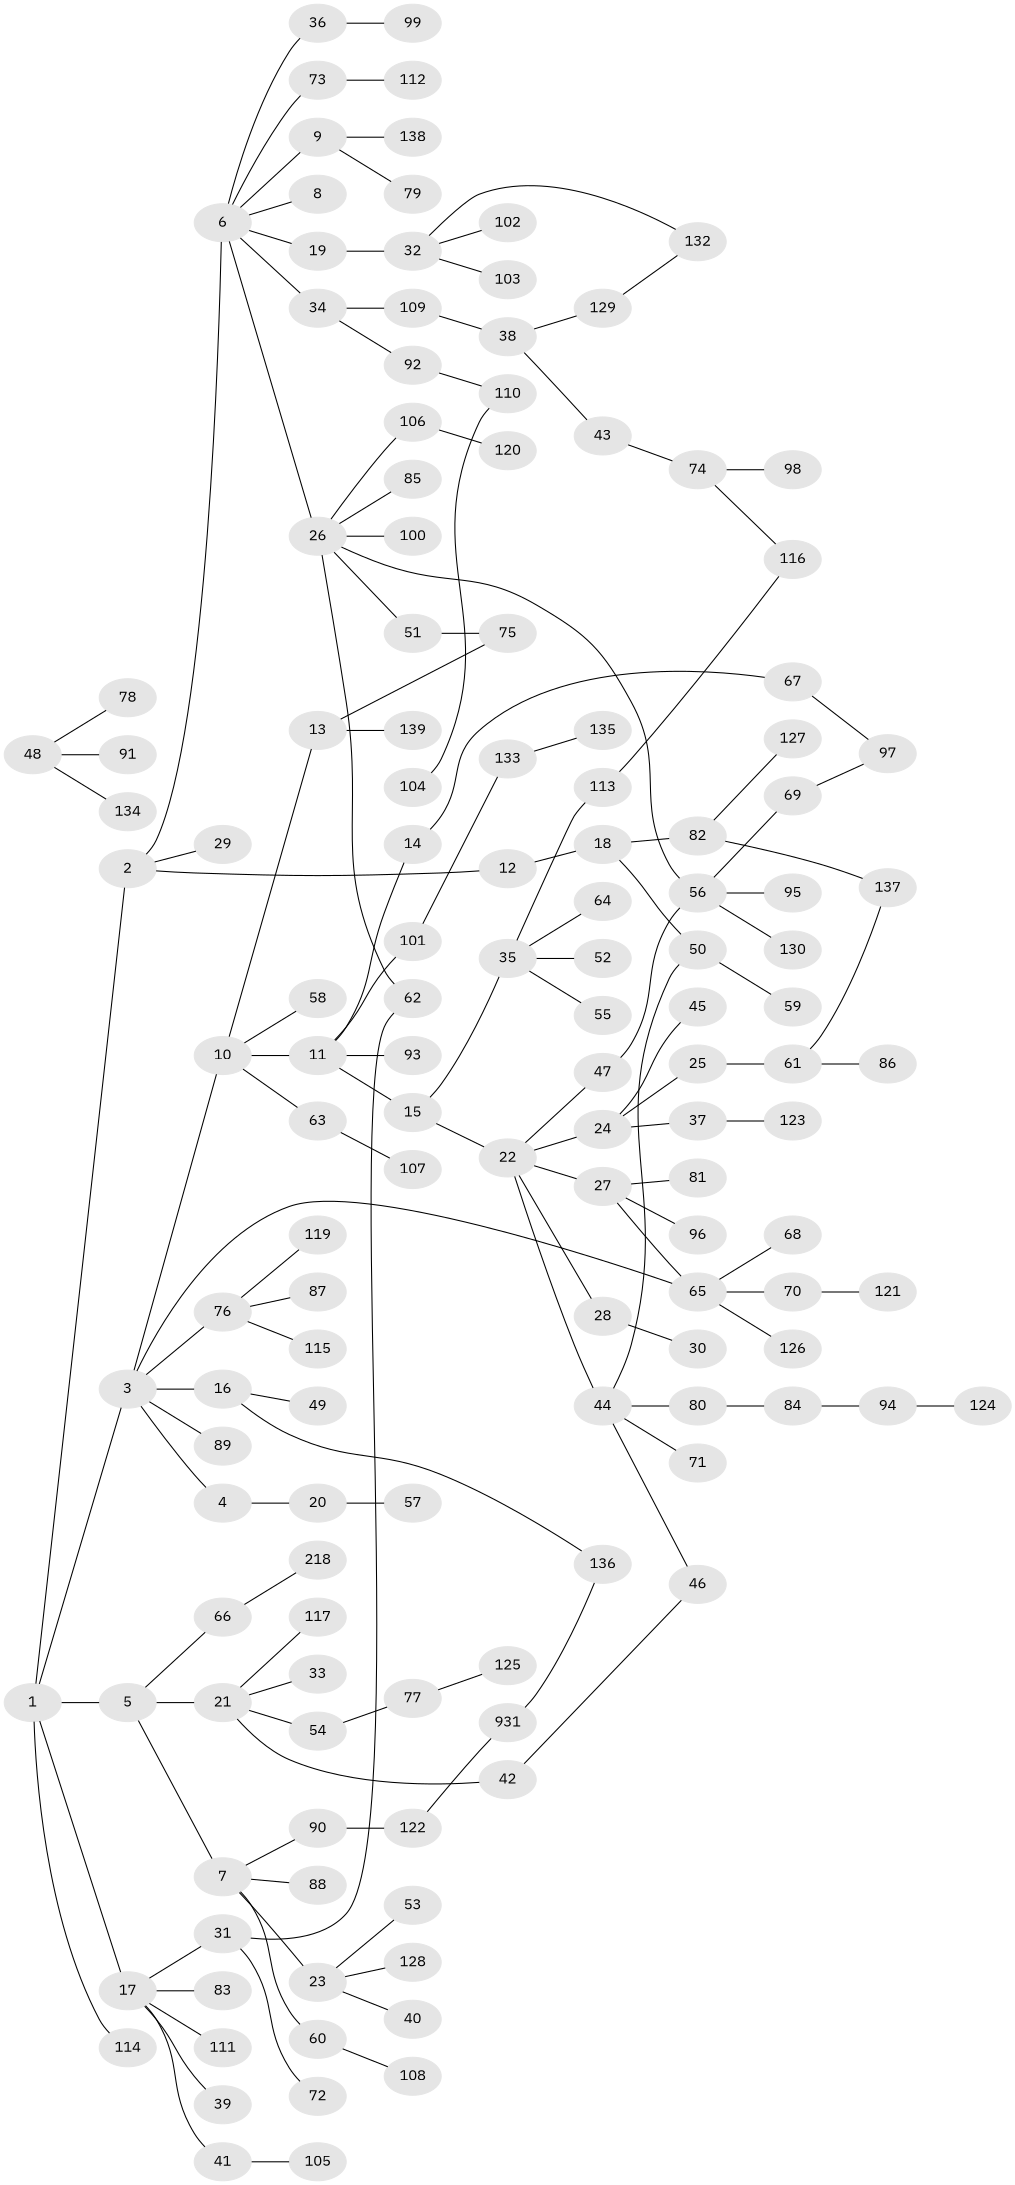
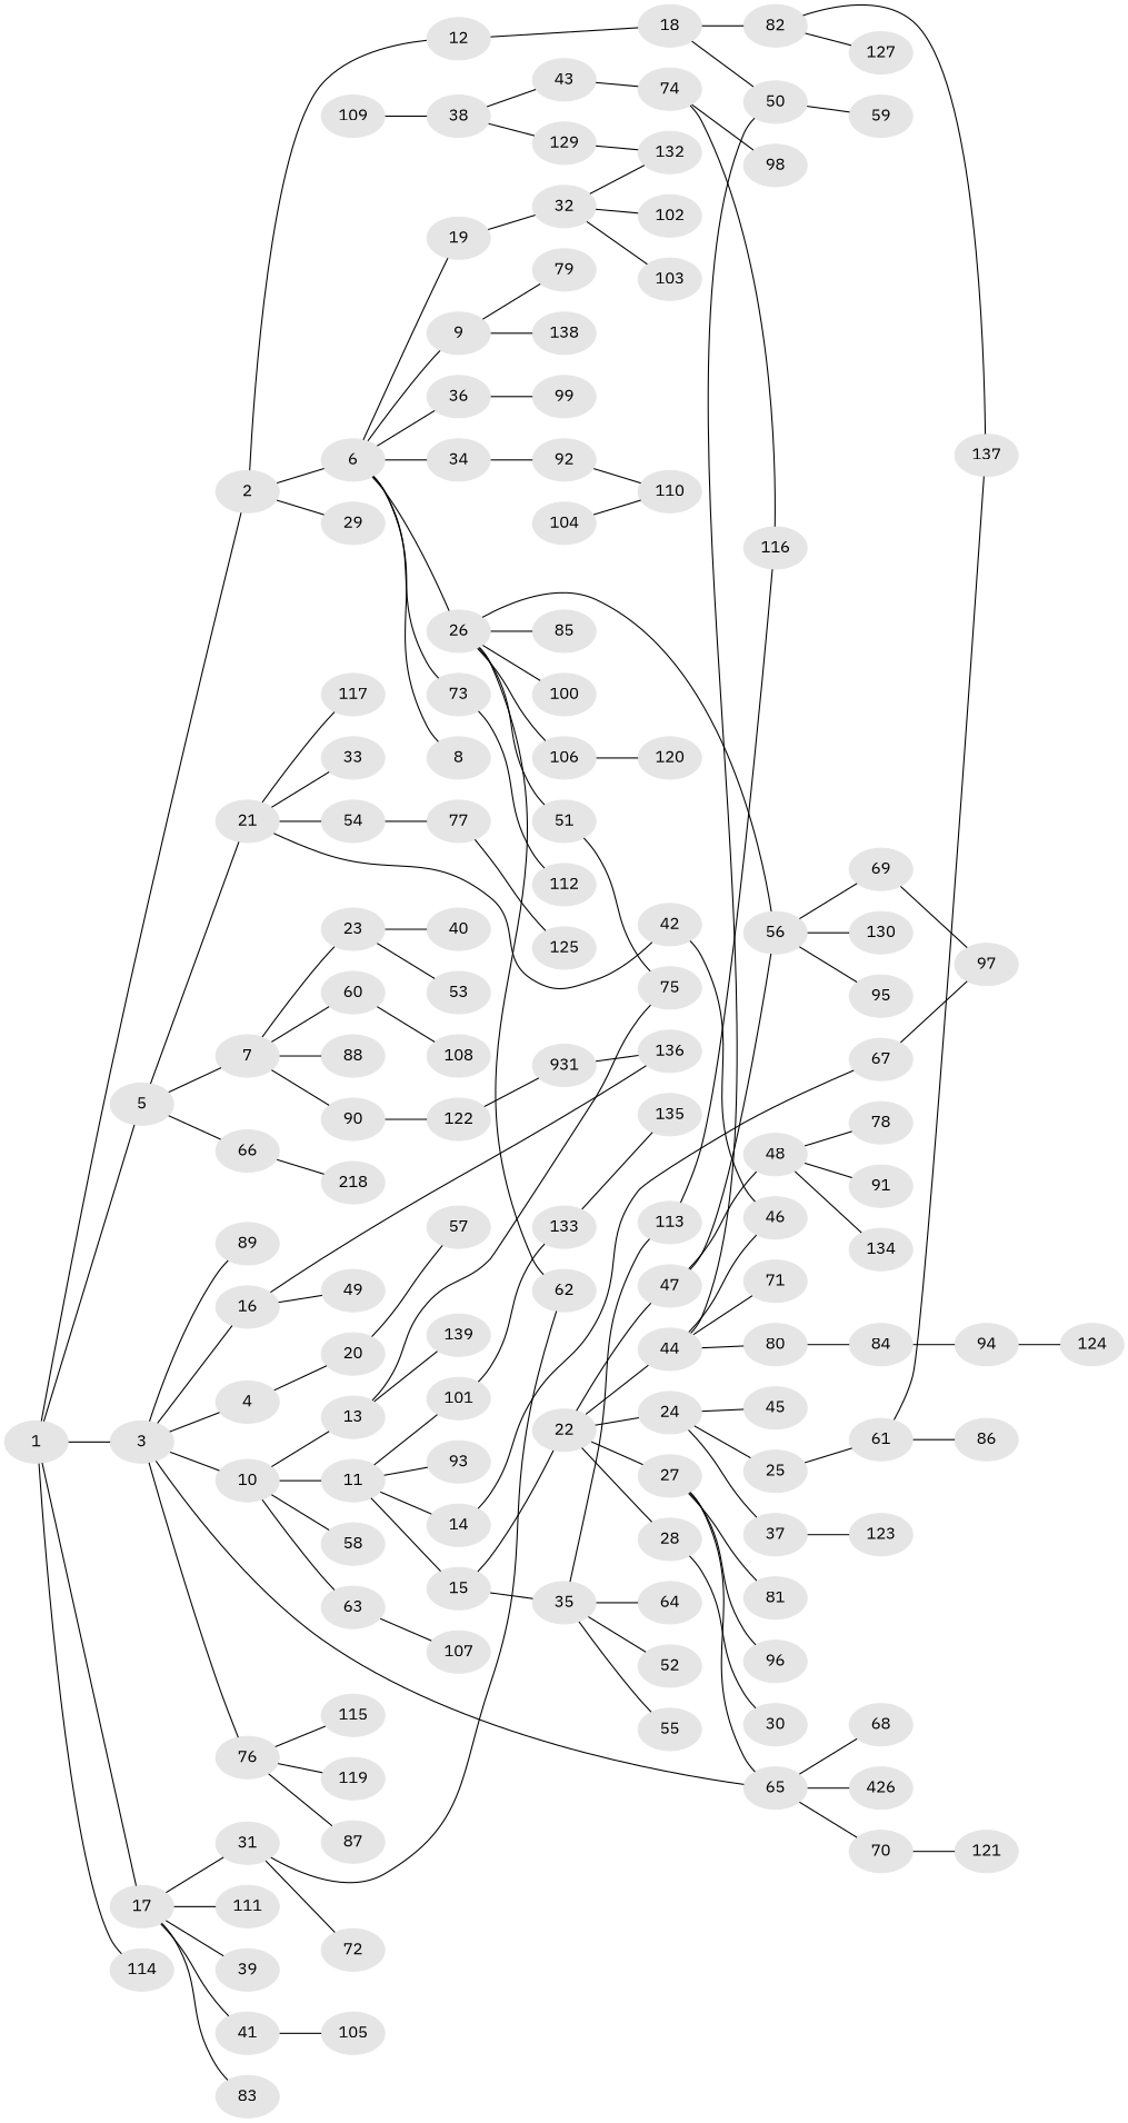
  graph {
    fontname="IBM Plex Sans"
    rankdir=LR
    node [color=gray90 fontname="IBM Plex Sans" style=filled]
    edge [fontname="IBM Plex Sans"]
    1
    2
    3
    5
    17
    114
    6
    12
    29
    4
    10
    16
    65
    76
    89
    7
    21
    66
    31
    39
    41
    83
    111
    8
    9
    19
    26
    34
    36
    73
    18
    20
    11
    13
    58
    63
    49
    136
    68
    70
-   126
+   126 [label=426]
    87
    115
    119
    57
    23
    60
    88
    90
    33
    42
    54
    117
    n54 [label=218]
    79
    138
    32
    51
    56
    62
    85
    100
    106
    92
    109
    99
    112
    40
    53
-   128
    108
    122
    14
    15
    93
    101
    75
    139
    107
    67
    22
    35
    133
    50
    82
    97
    24
    27
    28
    44
    47
    52
    55
    64
    113
    72
    105
    59
    137
    127
    103
    132
    102
    46
    77
    25
    37
    45
    81
    96
    30
    71
    80
    48
    61
    123
    86
    69
    95
    130
    120
    38
    43
    129
    110
    116
    74
    98
    84
    78
    91
    134
    125
    104
    121
    94
    124
    n138 [label=931]
    135
    1 -- 2
    1 -- 3
    1 -- 5
    1 -- 17
    1 -- 114
    2 -- 6
    2 -- 12
    2 -- 29
    3 -- 4
    3 -- 10
    3 -- 16
    3 -- 65
    3 -- 76
    3 -- 89
    5 -- 7
    5 -- 21
    5 -- 66
    17 -- 31
    17 -- 39
    17 -- 41
    17 -- 83
    17 -- 111
    6 -- 8
    6 -- 9
    6 -- 19
    6 -- 26
    6 -- 34
    6 -- 36
    6 -- 73
    12 -- 18
    4 -- 20
    10 -- 11
    10 -- 13
    10 -- 58
    10 -- 63
    16 -- 49
    16 -- 136
    65 -- 68
    65 -- 70
    65 -- 126
    76 -- 87
    76 -- 115
    76 -- 119
    7 -- 23
    7 -- 60
    7 -- 88
    7 -- 90
    21 -- 33
    21 -- 42
    21 -- 54
    21 -- 117
    66 -- n54
    31 -- 62
    31 -- 72
    41 -- 105
    9 -- 79
    9 -- 138
    19 -- 32
    26 -- 51
    26 -- 56
    26 -- 62
    26 -- 85
    26 -- 100
    26 -- 106
    34 -- 92
-   34 -- 109
    36 -- 99
    73 -- 112
    18 -- 50
    18 -- 82
    20 -- 57
    11 -- 14
    11 -- 15
    11 -- 93
    11 -- 101
    13 -- 75
    13 -- 139
    63 -- 107
    70 -- 121
    23 -- 40
    23 -- 53
-   23 -- 128
    60 -- 108
    90 -- 122
    42 -- 46
    54 -- 77
    32 -- 103
    32 -- 132
    32 -- 102
    51 -- 75
    56 -- 69
    56 -- 95
    56 -- 130
    106 -- 120
    92 -- 110
    109 -- 38
    122 -- n138
    14 -- 67
    15 -- 22
    15 -- 35
    101 -- 133
    67 -- 97
    22 -- 24
    22 -- 27
    22 -- 28
    22 -- 44
    22 -- 47
    35 -- 52
    35 -- 55
    35 -- 64
    35 -- 113
    133 -- 135
    50 -- 59
    82 -- 137
    82 -- 127
    24 -- 25
    24 -- 37
    24 -- 45
    27 -- 65
    27 -- 81
    27 -- 96
    28 -- 30
    44 -- 50
    44 -- 46
    44 -- 71
    44 -- 80
    47 -- 56
+   47 -- 48
    113 -- 116
    77 -- 125
    25 -- 61
    37 -- 123
    80 -- 84
    48 -- 78
    48 -- 91
    48 -- 134
    61 -- 137
    61 -- 86
    69 -- 97
    38 -- 43
    38 -- 129
    43 -- 74
    129 -- 132
    74 -- 116
    74 -- 98
    84 -- 94
    104 -- 110
    94 -- 124
    n138 -- 136
  }
